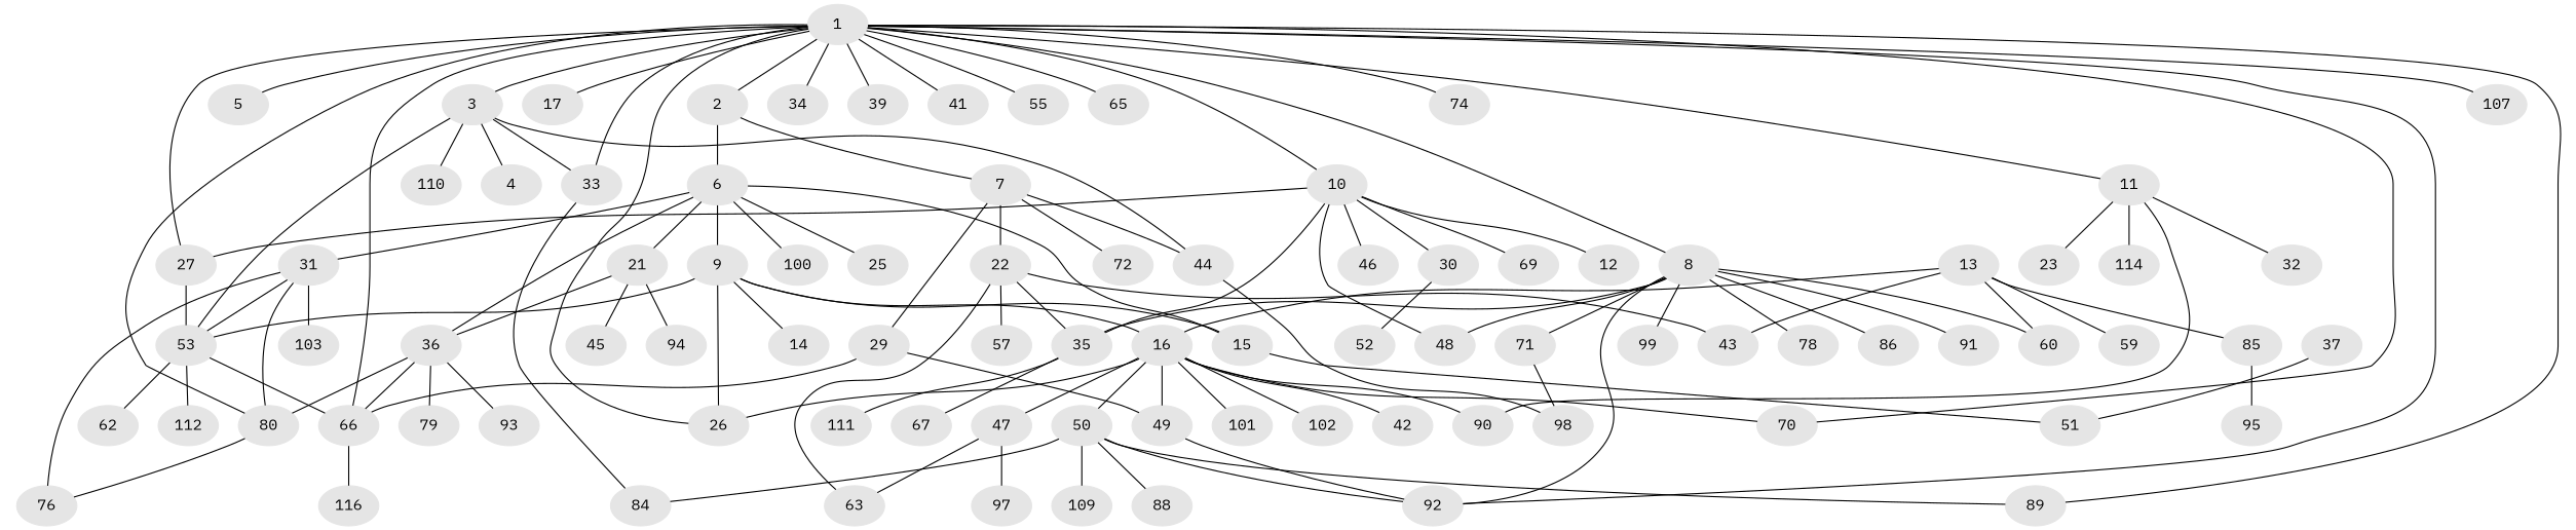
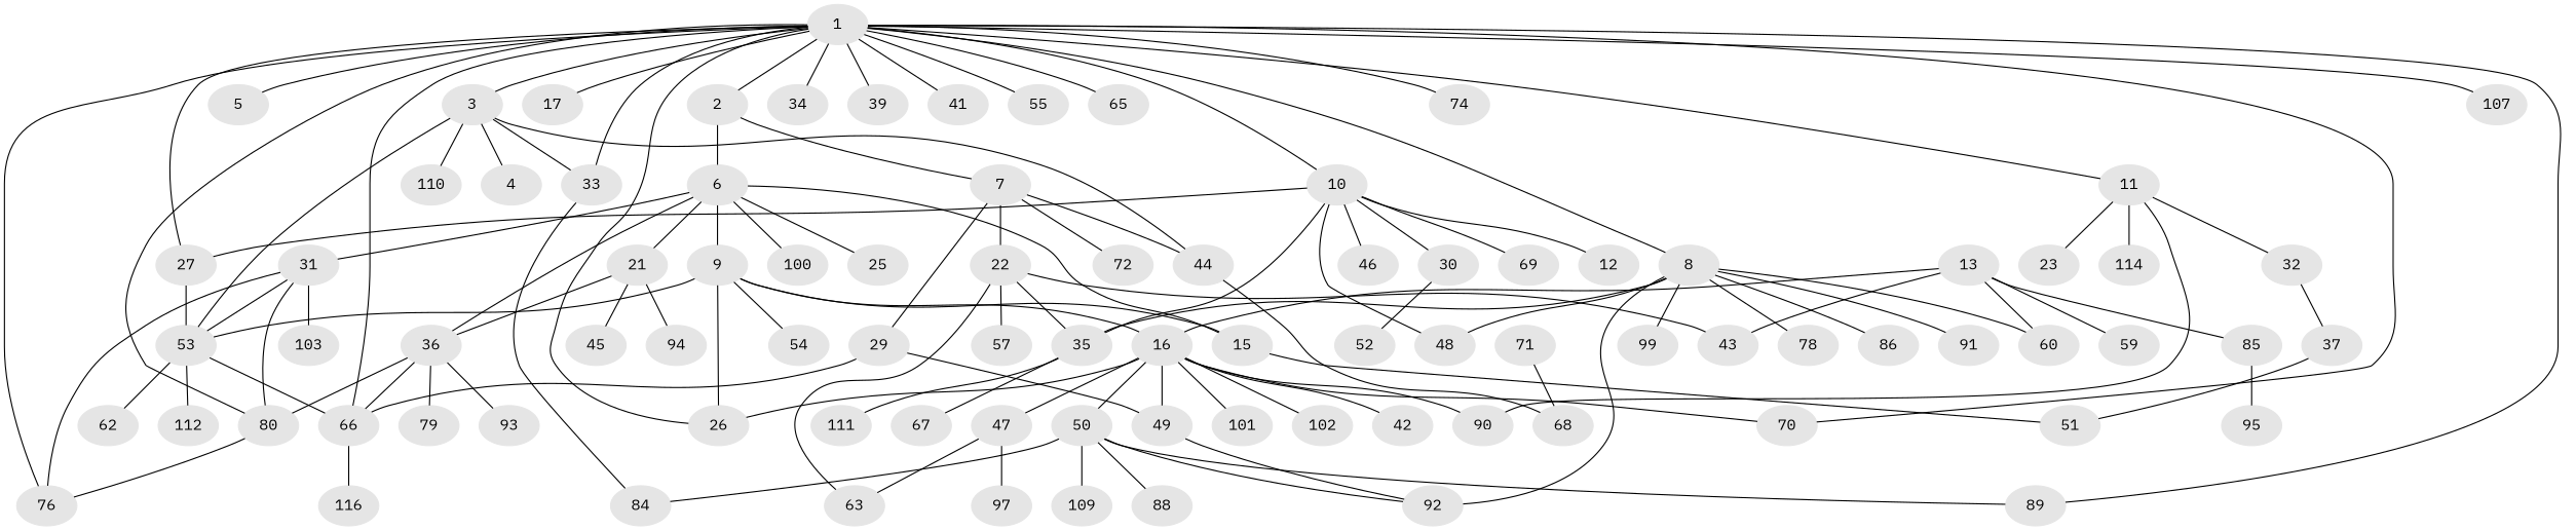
  graph {
    fontname="IBM Plex Mono"
    node [color=gray90 fontname="IBM Plex Mono" style=filled]
    edge [fontname="IBM Plex Mono"]
    1 [super="+20"]
    2
    3 [super="+40"]
    5
    8 [super="+38"]
    10 [super="+18"]
    11 [super="+82"]
    17
    26
    27
    33 [super="+117"]
    34
    39
    41
    55
    65
    66
    70
    74
    76
    80 [super="+104"]
    89
    107
    6 [super="+28"]
    7 [super="+19"]
    4
    44
    53 [super="+83"]
    110
    35 [super="+81"]
    48 [super="+108"]
    71
    78
    86
    91
    92 [super="+115"]
    99
    60
    12
    30 [super="+64"]
    46 [super="+106"]
    69
    23
    32 [super="+113"]
    90
    114
    84
    116
    9 [super="+77"]
    15 [super="+87"]
    21
    25
    31
    36 [super="+58"]
    100
    22
    29 [super="+54"]
    72
-   98
+   98 [label=68]
    62 [super="+105"]
    112
-   14
+   14 [label=54]
    16 [super="+24"]
    51 [super="+96"]
    94
    45 [super="+68"]
    103
    79
    93
    43
    57
    63 [super="+118"]
    49
    13 [super="+56"]
    59
    85
    67
    111
    42
    47 [super="+61"]
    50 [super="+75"]
    101
    102
    52
    37 [super="+73"]
    95
    97
    88
    109
    1 -- 2
    1 -- 3 [weight=2]
    1 -- 5
    1 -- 8
    1 -- 10
    1 -- 11
    1 -- 17
    1 -- 26
    1 -- 27
    1 -- 33
    1 -- 34
    1 -- 39
    1 -- 41
    1 -- 55
    1 -- 65
    1 -- 66
    1 -- 70
    1 -- 74
-   1 -- 92
+   1 -- 76
    1 -- 80
    1 -- 89
    1 -- 107
    2 -- 6
    2 -- 7
    3 -- 33
    3 -- 4
    3 -- 44
    3 -- 53
    3 -- 110
    8 -- 35
    8 -- 48
-   8 -- 71
    8 -- 78
    8 -- 86
    8 -- 91
    8 -- 92
    8 -- 99
    8 -- 60
    10 -- 27
    10 -- 35
    10 -- 48
    10 -- 12
    10 -- 30
    10 -- 46 [weight=2]
    10 -- 69
    11 -- 23
    11 -- 32
    11 -- 90
    11 -- 114
    27 -- 53
    33 -- 84
    66 -- 116
    80 -- 76
    6 -- 9
    6 -- 15
    6 -- 21
    6 -- 25
    6 -- 31
    6 -- 36
    6 -- 100
    7 -- 44
    7 -- 22
    7 -- 29
    7 -- 72
    44 -- 98
    53 -- 66
    53 -- 62
    53 -- 112
    35 -- 67
    35 -- 111
    71 -- 98
    30 -- 52
+   32 -- 37
    9 -- 26
    9 -- 53
    9 -- 15
    9 -- 14
    9 -- 16
    15 -- 51
    21 -- 36
    21 -- 94
    21 -- 45
    31 -- 76
    31 -- 80
    31 -- 53
    31 -- 103
    36 -- 66
    36 -- 80
    36 -- 79
    36 -- 93
    22 -- 35
    22 -- 43
    22 -- 57
    22 -- 63
    29 -- 66
    29 -- 49
    16 -- 26
    16 -- 70
    16 -- 90
    16 -- 49
    16 -- 42
    16 -- 47
    16 -- 50
    16 -- 101
    16 -- 102
    49 -- 92
    13 -- 60
    13 -- 16
    13 -- 43
    13 -- 59
    13 -- 85
    85 -- 95
    47 -- 63
    47 -- 97
    50 -- 89
    50 -- 92
    50 -- 84
    50 -- 88
    50 -- 109
    37 -- 51
  }
